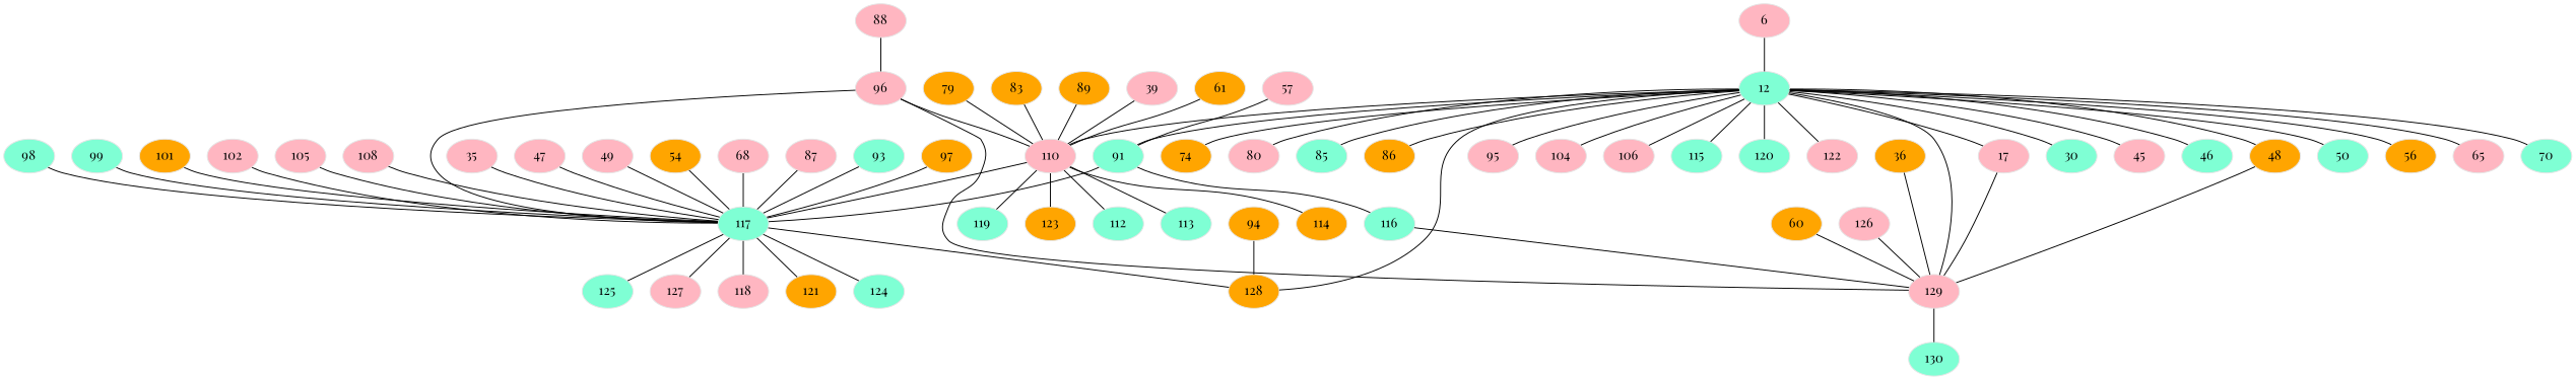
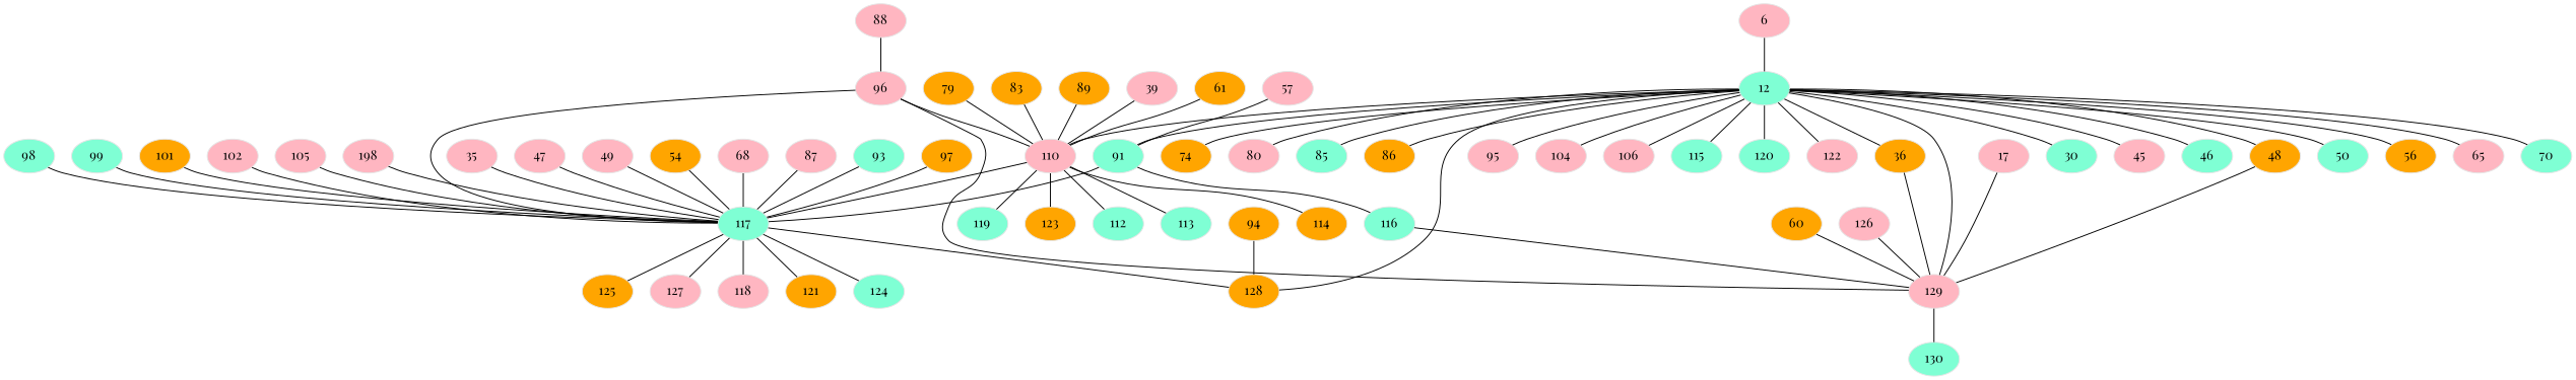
  graph {
    fontname="Playfair Display"
    node [color=gray90 fillcolor=lightpink fontname="Playfair Display" style=filled]
    edge [fontname="Playfair Display"]
    12 [fillcolor=aquamarine super="+2"]
    129 [super="+38+40+111"]
    n3 [label=17]
    30 [fillcolor=aquamarine]
    45
    46 [fillcolor=aquamarine]
    48 [fillcolor=orange super="+3"]
    50 [fillcolor=aquamarine]
    56 [fillcolor=orange super="+51"]
    65
    70 [fillcolor=aquamarine]
    74 [fillcolor=orange]
    80
    85 [fillcolor=aquamarine]
    86 [fillcolor=orange super="+23"]
    91 [fillcolor=aquamarine super="+1"]
    95
    104
    106
    110 [super="+26+81+109+43+75"]
    115 [fillcolor=aquamarine super="+22"]
    120 [fillcolor=aquamarine]
    122
    128 [fillcolor=orange super="+84+16+52+67"]
    6
    130 [fillcolor=aquamarine]
    117 [fillcolor=aquamarine super="+71+90+72+59+28"]
    116 [fillcolor=aquamarine super="+55+41"]
    112 [fillcolor=aquamarine]
    113 [fillcolor=aquamarine]
    114 [fillcolor=orange]
    119 [fillcolor=aquamarine]
    123 [fillcolor=orange]
    118
    121 [fillcolor=orange]
    124 [fillcolor=aquamarine]
-   125 [fillcolor=aquamarine]
+   125 [fillcolor=orange]
    127
    35
    36 [fillcolor=orange]
    39
    47
    49
    54 [fillcolor=orange]
    57
    60 [fillcolor=orange]
    61 [fillcolor=orange]
    68
    79 [fillcolor=orange]
    83 [fillcolor=orange]
    87
    96 [super="+78+77"]
    88
    89 [fillcolor=orange]
    93 [fillcolor=aquamarine]
    94 [fillcolor=orange super="+58"]
    97 [fillcolor=orange]
    98 [fillcolor=aquamarine super="+27"]
    99 [fillcolor=aquamarine]
    101 [fillcolor=orange]
    102 [super="+100"]
    105
-   108
+   108 [label=198]
    126
    12 -- 129 [weight=5]
-   12 -- n3 [weight=2]
+   12 -- 36 [weight=2]
    12 -- 30
    12 -- 45
    12 -- 46
    12 -- 48 [weight=2]
    12 -- 50
    12 -- 56 [weight=2]
    12 -- 65
    12 -- 70
    12 -- 74
    12 -- 80
    12 -- 85
    12 -- 86
    12 -- 91 [weight=2]
    12 -- 95
    12 -- 104
    12 -- 106
    12 -- 110 [weight=8]
    12 -- 115
    12 -- 120
    12 -- 122
    12 -- 128 [weight=2]
    129 -- 130
    n3 -- 129
    48 -- 129
    91 -- 117 [weight=2]
    91 -- 116
    110 -- 117 [weight=6]
    110 -- 112
    110 -- 113
    110 -- 114
    110 -- 119
    110 -- 123
    6 -- 12
    117 -- 128 [weight=2]
    117 -- 118
    117 -- 121
    117 -- 124
    117 -- 125
    117 -- 127
    116 -- 129 [weight=2]
    35 -- 117
    36 -- 129
    39 -- 110
    47 -- 117
    49 -- 117
    54 -- 117
    57 -- 91
    60 -- 129
    61 -- 110
    68 -- 117
    79 -- 110
    83 -- 110
    87 -- 117
    96 -- 129 [weight=2]
    96 -- 110 [weight=3]
    96 -- 117 [weight=3]
    88 -- 96
    89 -- 110
    93 -- 117
    94 -- 128
    97 -- 117
    98 -- 117
    99 -- 117
    101 -- 117
    102 -- 117
    105 -- 117
    108 -- 117
    126 -- 129
  }
